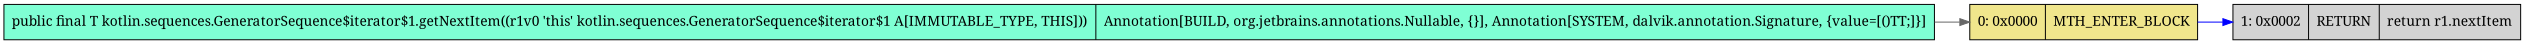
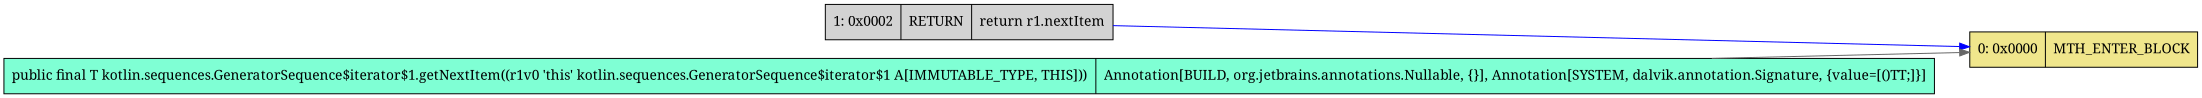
  digraph {
    rankdir=LR
    fontname="Noto Serif"
    node [shape=record style=filled fontname="Noto Serif"]
    edge [fontname="Noto Serif"]
    n1 [label="{0\:\ 0x0000|MTH_ENTER_BLOCK\l}" fillcolor=khaki]
    n2 [label="{1\:\ 0x0002|RETURN\l|return r1.nextItem\l}" fillcolor=lightgrey]
    n3 [label="{public final T kotlin.sequences.GeneratorSequence$iterator$1.getNextItem((r1v0 'this' kotlin.sequences.GeneratorSequence$iterator$1 A[IMMUTABLE_TYPE, THIS]))  | Annotation[BUILD, org.jetbrains.annotations.Nullable, \{\}], Annotation[SYSTEM, dalvik.annotation.Signature, \{value=[()TT;]\}]\l}" fillcolor=aquamarine]
-   n1 -> n2 [color=blue]
+   n2 -> n1 [color=blue]
    n3 -> n1 [color=gray40]
  }
